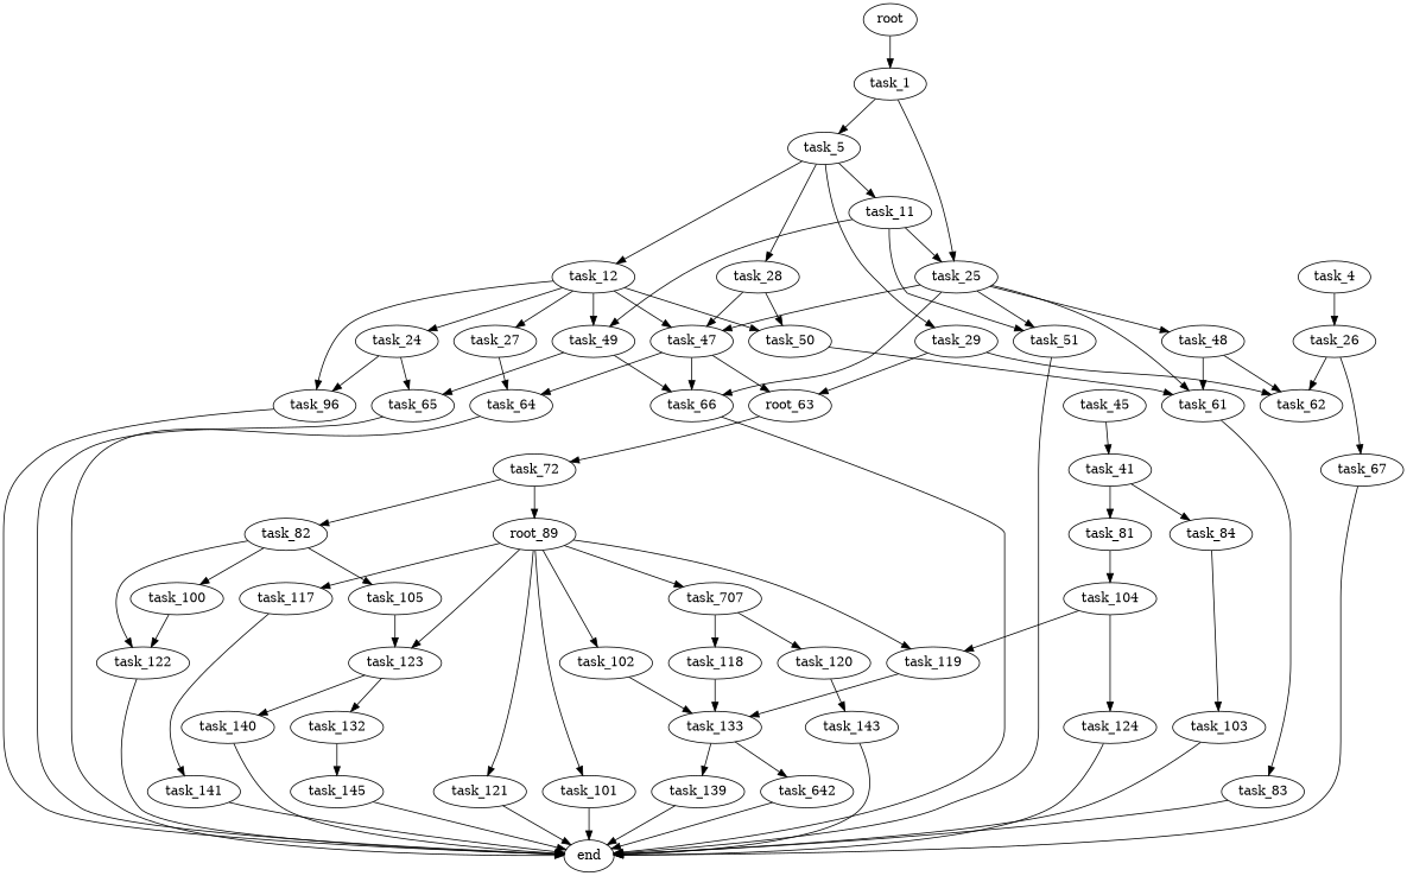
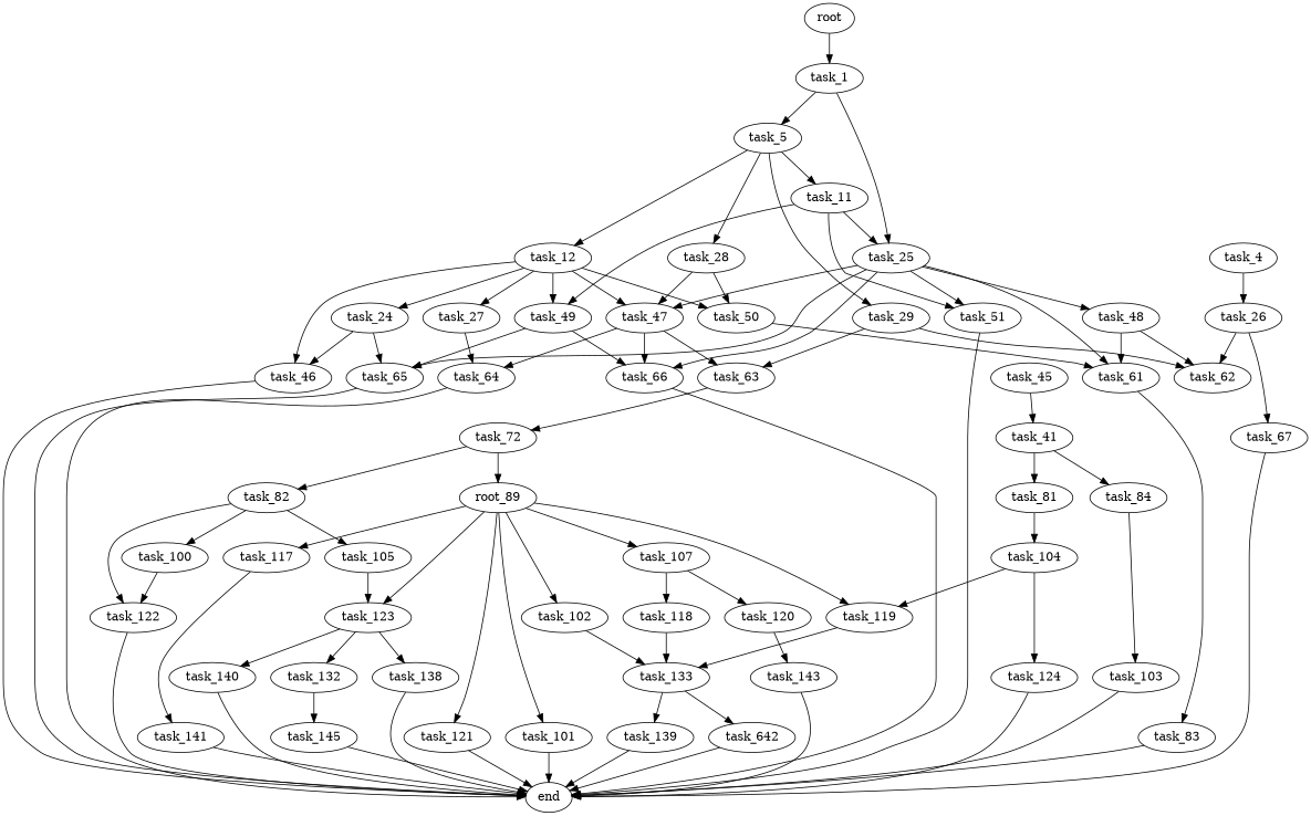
  digraph {
    root
    task_1
    task_5
    task_25
    task_4
    task_26
    task_11
    task_12
    task_28
    task_29
    task_62
    task_67
    task_49
    task_51
    task_24
    task_27
-   task_46 [label=task_96]
+   task_46
    task_47
    task_50
-   task_63 [label=root_63]
+   task_63
    task_65
    task_48
    task_61
    task_66
    end
    task_64
    task_83
    n28 [label=task_41]
    task_45
    task_72
    task_81
    task_84
    task_82
    n34 [label=root_89]
    task_104
    task_103
    task_100
    task_105
    task_122
    task_101
    task_102
-   task_107 [label=task_707]
+   task_107
    task_117
    task_119
    task_121
    task_123
    task_124
    task_133
    task_118
    task_120
    task_141
    task_132
+   task_138
    task_140
    task_139
    n56 [label=task_642]
    task_143
    task_145
    root -> task_1
    task_1 -> task_5
    task_1 -> task_25
    task_5 -> task_11
    task_5 -> task_12
    task_5 -> task_28
    task_5 -> task_29
    task_25 -> task_51
    task_25 -> task_47
+   task_25 -> task_65
    task_25 -> task_48
    task_25 -> task_61
    task_25 -> task_66
    task_4 -> task_26
    task_26 -> task_62
    task_26 -> task_67
    task_11 -> task_25
    task_11 -> task_49
    task_11 -> task_51
    task_12 -> task_49
    task_12 -> task_24
    task_12 -> task_27
    task_12 -> task_46
    task_12 -> task_47
    task_12 -> task_50
    task_28 -> task_47
    task_28 -> task_50
    task_29 -> task_62
    task_29 -> task_63
    task_67 -> end
    task_49 -> task_65
    task_49 -> task_66
    task_51 -> end
    task_24 -> task_46
    task_24 -> task_65
    task_27 -> task_64
    task_46 -> end
    task_47 -> task_63
    task_47 -> task_66
    task_47 -> task_64
    task_50 -> task_61
    task_63 -> task_72
    task_65 -> end
    task_48 -> task_62
    task_48 -> task_61
    task_61 -> task_83
    task_66 -> end
    task_64 -> end
    task_83 -> end
    n28 -> task_81
    n28 -> task_84
    task_45 -> n28
    task_72 -> task_82
    task_72 -> n34
    task_81 -> task_104
    task_84 -> task_103
    task_82 -> task_100
    task_82 -> task_105
    task_82 -> task_122
    n34 -> task_101
    n34 -> task_102
    n34 -> task_107
    n34 -> task_117
    n34 -> task_119
    n34 -> task_121
    n34 -> task_123
    task_104 -> task_119
    task_104 -> task_124
    task_103 -> end
    task_100 -> task_122
    task_105 -> task_123
    task_122 -> end
    task_101 -> end
    task_102 -> task_133
    task_107 -> task_118
    task_107 -> task_120
    task_117 -> task_141
    task_119 -> task_133
    task_121 -> end
    task_123 -> task_132
+   task_123 -> task_138
    task_123 -> task_140
    task_124 -> end
    task_133 -> task_139
    task_133 -> n56
    task_118 -> task_133
    task_120 -> task_143
    task_141 -> end
    task_132 -> task_145
+   task_138 -> end
    task_140 -> end
    task_139 -> end
    n56 -> end
    task_143 -> end
    task_145 -> end
  }
